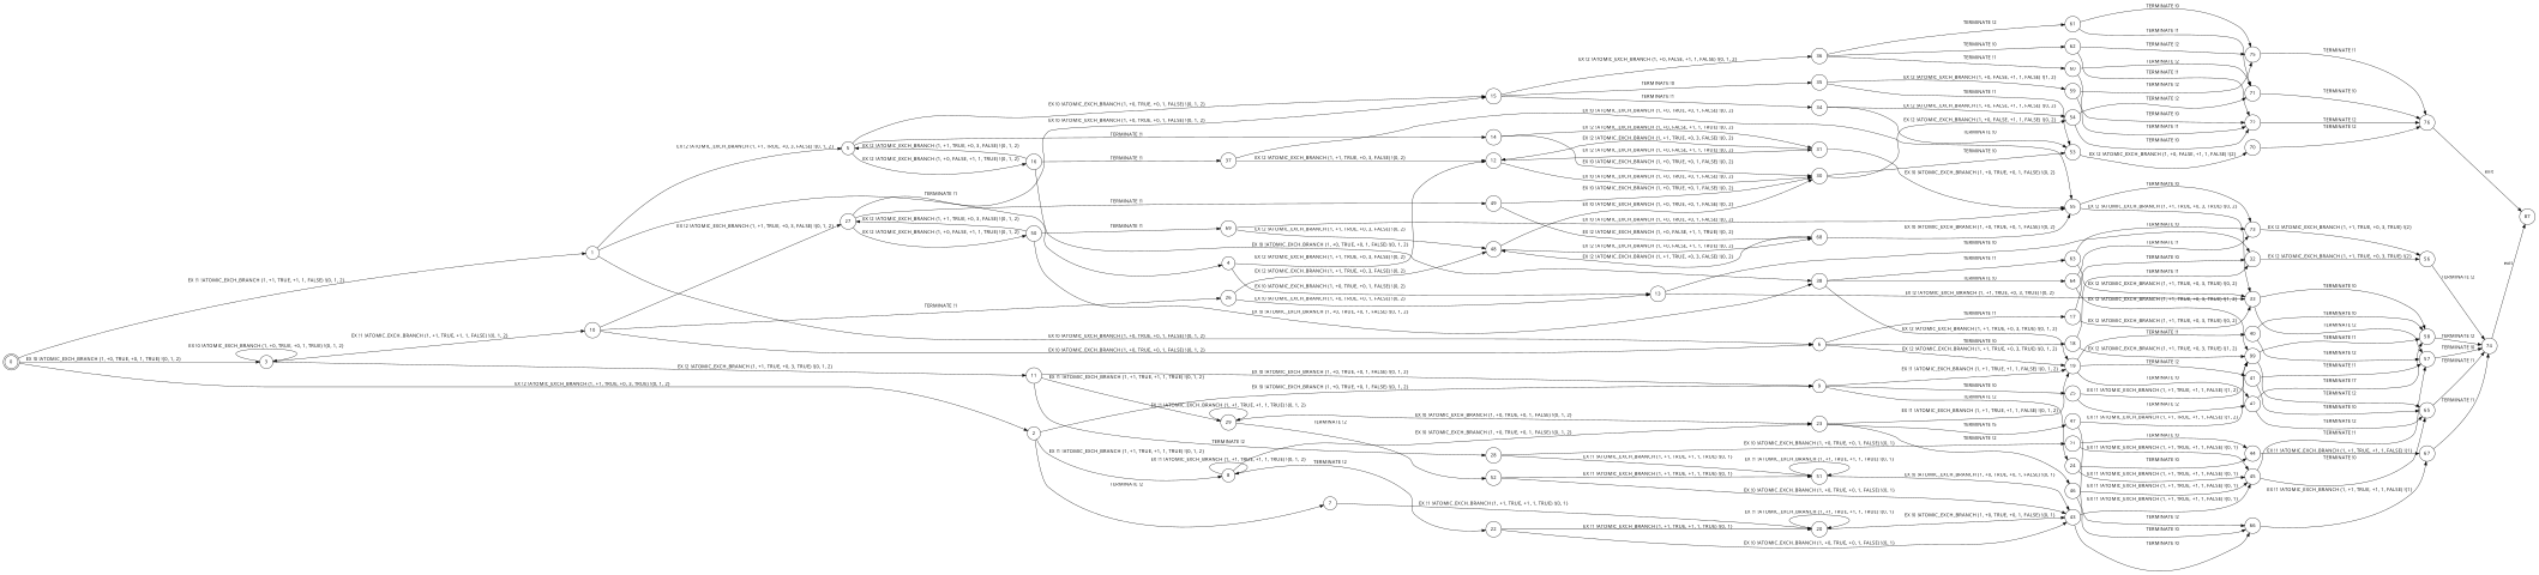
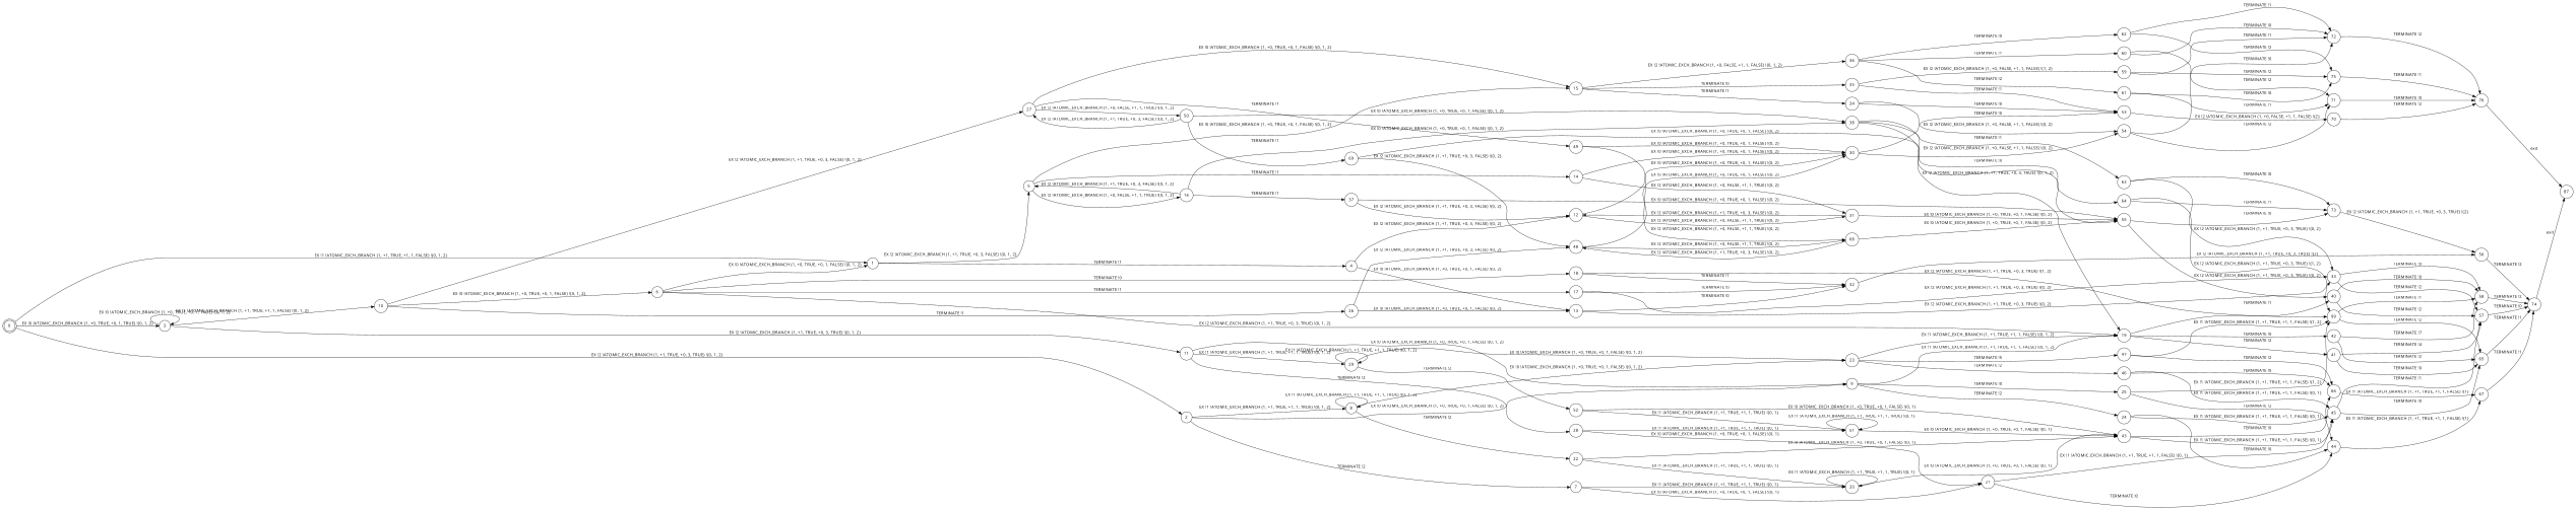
  digraph {
    fontname="Open Sans"
    rankdir=LR
    node [fontname="Open Sans" shape=circle]
    edge [fontname="Open Sans"]
    0 [peripheries=2]
    1
    2
    3
    4
    5
    6
    7
    8
    9
    10
    11
    12
    13
    14
    15
    16
    17
    18
    19
    20
    21
    22
    23
    24
    25
    26
    27
    28
    29
    30
    31
    32
    33
    34
    35
    36
    37
    38
    n40 [label=99]
    40
    41
    42
    43
    44
    45
    46
    47
    48
    49
    50
    51
    52
    53
    54
    55
    56
    57
    58
    59
    60
    61
    62
    63
    64
    65
    66
    67
    68
    69
    70
    71
    72
    73
    74
    75
    76
    n78 [label=87]
    0 -> 1 [label="EX !1 !ATOMIC_EXCH_BRANCH (1, +1, TRUE, +1, 1, FALSE) !{0, 1, 2}"]
    0 -> 2 [label="EX !2 !ATOMIC_EXCH_BRANCH (1, +1, TRUE, +0, 3, TRUE) !{0, 1, 2}"]
    0 -> 3 [label="EX !0 !ATOMIC_EXCH_BRANCH (1, +0, TRUE, +0, 1, TRUE) !{0, 1, 2}"]
    1 -> 4 [label="TERMINATE !1"]
    1 -> 5 [label="EX !2 !ATOMIC_EXCH_BRANCH (1, +1, TRUE, +0, 3, FALSE) !{0, 1, 2}"]
-   1 -> 6 [label="EX !0 !ATOMIC_EXCH_BRANCH (1, +0, TRUE, +0, 1, FALSE) !{0, 1, 2}"]
+   6 -> 1 [label="EX !0 !ATOMIC_EXCH_BRANCH (1, +0, TRUE, +0, 1, FALSE) !{0, 1, 2}"]
    2 -> 7 [label="TERMINATE !2"]
    2 -> 8 [label="EX !1 !ATOMIC_EXCH_BRANCH (1, +1, TRUE, +1, 1, TRUE) !{0, 1, 2}"]
    2 -> 9 [label="EX !0 !ATOMIC_EXCH_BRANCH (1, +0, TRUE, +0, 1, FALSE) !{0, 1, 2}"]
    3 -> 3 [label="EX !0 !ATOMIC_EXCH_BRANCH (1, +0, TRUE, +0, 1, TRUE) !{0, 1, 2}"]
    3 -> 10 [label="EX !1 !ATOMIC_EXCH_BRANCH (1, +1, TRUE, +1, 1, FALSE) !{0, 1, 2}"]
    3 -> 11 [label="EX !2 !ATOMIC_EXCH_BRANCH (1, +1, TRUE, +0, 3, TRUE) !{0, 1, 2}"]
    4 -> 12 [label="EX !2 !ATOMIC_EXCH_BRANCH (1, +1, TRUE, +0, 3, FALSE) !{0, 2}"]
    4 -> 13 [label="EX !0 !ATOMIC_EXCH_BRANCH (1, +0, TRUE, +0, 1, FALSE) !{0, 2}"]
    5 -> 14 [label="TERMINATE !1"]
    5 -> 15 [label="EX !0 !ATOMIC_EXCH_BRANCH (1, +0, TRUE, +0, 1, FALSE) !{0, 1, 2}"]
    5 -> 16 [label="EX !2 !ATOMIC_EXCH_BRANCH (1, +0, FALSE, +1, 1, TRUE) !{0, 1, 2}"]
    6 -> 17 [label="TERMINATE !1"]
    6 -> 18 [label="TERMINATE !0"]
    6 -> 19 [label="EX !2 !ATOMIC_EXCH_BRANCH (1, +1, TRUE, +0, 3, TRUE) !{0, 1, 2}"]
    7 -> 20 [label="EX !1 !ATOMIC_EXCH_BRANCH (1, +1, TRUE, +1, 1, TRUE) !{0, 1}"]
+   7 -> 21 [label="EX !0 !ATOMIC_EXCH_BRANCH (1, +0, TRUE, +0, 1, FALSE) !{0, 1}"]
    8 -> 8 [label="EX !1 !ATOMIC_EXCH_BRANCH (1, +1, TRUE, +1, 1, TRUE) !{0, 1, 2}"]
    8 -> 22 [label="TERMINATE !2"]
    8 -> 23 [label="EX !0 !ATOMIC_EXCH_BRANCH (1, +0, TRUE, +0, 1, FALSE) !{0, 1, 2}"]
    9 -> 19 [label="EX !1 !ATOMIC_EXCH_BRANCH (1, +1, TRUE, +1, 1, FALSE) !{0, 1, 2}"]
    9 -> 24 [label="TERMINATE !2"]
    9 -> 25 [label="TERMINATE !0"]
    10 -> 6 [label="EX !0 !ATOMIC_EXCH_BRANCH (1, +0, TRUE, +0, 1, FALSE) !{0, 1, 2}"]
    10 -> 26 [label="TERMINATE !1"]
    10 -> 27 [label="EX !2 !ATOMIC_EXCH_BRANCH (1, +1, TRUE, +0, 3, FALSE) !{0, 1, 2}"]
    11 -> 9 [label="EX !0 !ATOMIC_EXCH_BRANCH (1, +0, TRUE, +0, 1, FALSE) !{0, 1, 2}"]
    11 -> 28 [label="TERMINATE !2"]
    11 -> 29 [label="EX !1 !ATOMIC_EXCH_BRANCH (1, +1, TRUE, +1, 1, TRUE) !{0, 1, 2}"]
    12 -> 30 [label="EX !0 !ATOMIC_EXCH_BRANCH (1, +0, TRUE, +0, 1, FALSE) !{0, 2}"]
    12 -> 31 [label="EX !2 !ATOMIC_EXCH_BRANCH (1, +0, FALSE, +1, 1, TRUE) !{0, 2}"]
    13 -> 32 [label="TERMINATE !0"]
    13 -> 33 [label="EX !2 !ATOMIC_EXCH_BRANCH (1, +1, TRUE, +0, 3, TRUE) !{0, 2}"]
    14 -> 30 [label="EX !0 !ATOMIC_EXCH_BRANCH (1, +0, TRUE, +0, 1, FALSE) !{0, 2}"]
    14 -> 31 [label="EX !2 !ATOMIC_EXCH_BRANCH (1, +0, FALSE, +1, 1, TRUE) !{0, 2}"]
    15 -> 34 [label="TERMINATE !1"]
    15 -> 35 [label="TERMINATE !0"]
    15 -> 36 [label="EX !2 !ATOMIC_EXCH_BRANCH (1, +0, FALSE, +1, 1, FALSE) !{0, 1, 2}"]
    16 -> 5 [label="EX !2 !ATOMIC_EXCH_BRANCH (1, +1, TRUE, +0, 3, FALSE) !{0, 1, 2}"]
    16 -> 37 [label="TERMINATE !1"]
    16 -> 38 [label="EX !0 !ATOMIC_EXCH_BRANCH (1, +0, TRUE, +0, 1, FALSE) !{0, 1, 2}"]
    17 -> 32 [label="TERMINATE !0"]
    17 -> 33 [label="EX !2 !ATOMIC_EXCH_BRANCH (1, +1, TRUE, +0, 3, TRUE) !{0, 2}"]
    18 -> 32 [label="TERMINATE !1"]
    18 -> n40 [label="EX !2 !ATOMIC_EXCH_BRANCH (1, +1, TRUE, +0, 3, TRUE) !{1, 2}"]
    19 -> 40 [label="TERMINATE !1"]
    19 -> 41 [label="TERMINATE !2"]
    19 -> 42 [label="TERMINATE !0"]
    20 -> 20 [label="EX !1 !ATOMIC_EXCH_BRANCH (1, +1, TRUE, +1, 1, TRUE) !{0, 1}"]
    20 -> 43 [label="EX !0 !ATOMIC_EXCH_BRANCH (1, +0, TRUE, +0, 1, FALSE) !{0, 1}"]
    21 -> 44 [label="TERMINATE !0"]
    21 -> 45 [label="EX !1 !ATOMIC_EXCH_BRANCH (1, +1, TRUE, +1, 1, FALSE) !{0, 1}"]
    22 -> 20 [label="EX !1 !ATOMIC_EXCH_BRANCH (1, +1, TRUE, +1, 1, TRUE) !{0, 1}"]
    22 -> 43 [label="EX !0 !ATOMIC_EXCH_BRANCH (1, +0, TRUE, +0, 1, FALSE) !{0, 1}"]
    23 -> 19 [label="EX !1 !ATOMIC_EXCH_BRANCH (1, +1, TRUE, +1, 1, FALSE) !{0, 1, 2}"]
    23 -> 46 [label="TERMINATE !2"]
    23 -> 47 [label="TERMINATE !5"]
    24 -> 44 [label="TERMINATE !0"]
    24 -> 45 [label="EX !1 !ATOMIC_EXCH_BRANCH (1, +1, TRUE, +1, 1, FALSE) !{0, 1}"]
    25 -> n40 [label="EX !1 !ATOMIC_EXCH_BRANCH (1, +1, TRUE, +1, 1, FALSE) !{1, 2}"]
-   25 -> 42 [label="TERMINATE !2"]
+   25 -> 44 [label="TERMINATE !2"]
    26 -> 13 [label="EX !0 !ATOMIC_EXCH_BRANCH (1, +0, TRUE, +0, 1, FALSE) !{0, 2}"]
    26 -> 48 [label="EX !2 !ATOMIC_EXCH_BRANCH (1, +1, TRUE, +0, 3, FALSE) !{0, 2}"]
    27 -> 15 [label="EX !0 !ATOMIC_EXCH_BRANCH (1, +0, TRUE, +0, 1, FALSE) !{0, 1, 2}"]
    27 -> 49 [label="TERMINATE !1"]
    27 -> 50 [label="EX !2 !ATOMIC_EXCH_BRANCH (1, +0, FALSE, +1, 1, TRUE) !{0, 1, 2}"]
    28 -> 21 [label="EX !0 !ATOMIC_EXCH_BRANCH (1, +0, TRUE, +0, 1, FALSE) !{0, 1}"]
    28 -> 51 [label="EX !1 !ATOMIC_EXCH_BRANCH (1, +1, TRUE, +1, 1, TRUE) !{0, 1}"]
    29 -> 23 [label="EX !0 !ATOMIC_EXCH_BRANCH (1, +0, TRUE, +0, 1, FALSE) !{0, 1, 2}"]
    29 -> 29 [label="EX !1 !ATOMIC_EXCH_BRANCH (1, +1, TRUE, +1, 1, TRUE) !{0, 1, 2}"]
    29 -> 52 [label="TERMINATE !2"]
    30 -> 53 [label="TERMINATE !0"]
    30 -> 54 [label="EX !2 !ATOMIC_EXCH_BRANCH (1, +0, FALSE, +1, 1, FALSE) !{0, 2}"]
    31 -> 12 [label="EX !2 !ATOMIC_EXCH_BRANCH (1, +1, TRUE, +0, 3, FALSE) !{0, 2}"]
    31 -> 55 [label="EX !0 !ATOMIC_EXCH_BRANCH (1, +0, TRUE, +0, 1, FALSE) !{0, 2}"]
    32 -> 56 [label="EX !2 !ATOMIC_EXCH_BRANCH (1, +1, TRUE, +0, 3, TRUE) !{2}"]
    33 -> 57 [label="TERMINATE !2"]
    33 -> 58 [label="TERMINATE !0"]
    34 -> 53 [label="TERMINATE !0"]
    34 -> 54 [label="EX !2 !ATOMIC_EXCH_BRANCH (1, +0, FALSE, +1, 1, FALSE) !{0, 2}"]
    35 -> 53 [label="TERMINATE !1"]
    35 -> 59 [label="EX !2 !ATOMIC_EXCH_BRANCH (1, +0, FALSE, +1, 1, FALSE) !{1, 2}"]
    36 -> 60 [label="TERMINATE !1"]
    36 -> 61 [label="TERMINATE !2"]
    36 -> 62 [label="TERMINATE !0"]
    37 -> 12 [label="EX !2 !ATOMIC_EXCH_BRANCH (1, +1, TRUE, +0, 3, FALSE) !{0, 2}"]
    37 -> 55 [label="EX !0 !ATOMIC_EXCH_BRANCH (1, +0, TRUE, +0, 1, FALSE) !{0, 2}"]
    38 -> 19 [label="EX !2 !ATOMIC_EXCH_BRANCH (1, +1, TRUE, +0, 3, TRUE) !{0, 1, 2}"]
    38 -> 63 [label="TERMINATE !1"]
    38 -> 64 [label="TERMINATE !0"]
    n40 -> 58 [label="TERMINATE !1"]
    n40 -> 65 [label="TERMINATE !2"]
    40 -> 57 [label="TERMINATE !2"]
    40 -> 58 [label="TERMINATE !0"]
-   41 -> 57 [label="TERMINATE !1"]
+   41 -> 57 [label="TERMINATE !4"]
    41 -> 65 [label="TERMINATE !0"]
    42 -> 58 [label="TERMINATE !7"]
    42 -> 65 [label="TERMINATE !2"]
    43 -> 45 [label="EX !1 !ATOMIC_EXCH_BRANCH (1, +1, TRUE, +1, 1, FALSE) !{0, 1}"]
    43 -> 66 [label="TERMINATE !0"]
    44 -> 67 [label="EX !1 !ATOMIC_EXCH_BRANCH (1, +1, TRUE, +1, 1, FALSE) !{1}"]
    45 -> 57 [label="TERMINATE !1"]
    45 -> 65 [label="TERMINATE !0"]
    46 -> 45 [label="EX !1 !ATOMIC_EXCH_BRANCH (1, +1, TRUE, +1, 1, FALSE) !{0, 1}"]
    46 -> 66 [label="TERMINATE !0"]
    47 -> n40 [label="EX !1 !ATOMIC_EXCH_BRANCH (1, +1, TRUE, +1, 1, FALSE) !{1, 2}"]
    47 -> 66 [label="TERMINATE !2"]
    48 -> 30 [label="EX !0 !ATOMIC_EXCH_BRANCH (1, +0, TRUE, +0, 1, FALSE) !{0, 2}"]
    48 -> 68 [label="EX !2 !ATOMIC_EXCH_BRANCH (1, +0, FALSE, +1, 1, TRUE) !{0, 2}"]
    49 -> 30 [label="EX !0 !ATOMIC_EXCH_BRANCH (1, +0, TRUE, +0, 1, FALSE) !{0, 2}"]
    49 -> 68 [label="EX !2 !ATOMIC_EXCH_BRANCH (1, +0, FALSE, +1, 1, TRUE) !{0, 2}"]
    50 -> 27 [label="EX !2 !ATOMIC_EXCH_BRANCH (1, +1, TRUE, +0, 3, FALSE) !{0, 1, 2}"]
    50 -> 38 [label="EX !0 !ATOMIC_EXCH_BRANCH (1, +0, TRUE, +0, 1, FALSE) !{0, 1, 2}"]
    50 -> 69 [label="TERMINATE !1"]
    51 -> 43 [label="EX !0 !ATOMIC_EXCH_BRANCH (1, +0, TRUE, +0, 1, FALSE) !{0, 1}"]
    51 -> 51 [label="EX !1 !ATOMIC_EXCH_BRANCH (1, +1, TRUE, +1, 1, TRUE) !{0, 1}"]
    52 -> 43 [label="EX !0 !ATOMIC_EXCH_BRANCH (1, +0, TRUE, +0, 1, FALSE) !{0, 1}"]
    52 -> 51 [label="EX !1 !ATOMIC_EXCH_BRANCH (1, +1, TRUE, +1, 1, TRUE) !{0, 1}"]
    53 -> 70 [label="EX !2 !ATOMIC_EXCH_BRANCH (1, +0, FALSE, +1, 1, FALSE) !{2}"]
    54 -> 71 [label="TERMINATE !2"]
    54 -> 72 [label="TERMINATE !0"]
-   55 -> 33 [label="EX !2 !ATOMIC_EXCH_BRANCH (1, +1, TRUE, +0, 3, TRUE) !{0, 2}"]
+   55 -> 40 [label="EX !2 !ATOMIC_EXCH_BRANCH (1, +1, TRUE, +0, 3, TRUE) !{0, 2}"]
    55 -> 73 [label="TERMINATE !0"]
    56 -> 74 [label="TERMINATE !2"]
    57 -> 74 [label="TERMINATE !0"]
    58 -> 74 [label="TERMINATE !2"]
    59 -> 72 [label="TERMINATE !1"]
    59 -> 75 [label="TERMINATE !2"]
    60 -> 71 [label="TERMINATE !2"]
    60 -> 72 [label="TERMINATE !0"]
    61 -> 71 [label="TERMINATE !1"]
    61 -> 75 [label="TERMINATE !0"]
    62 -> 72 [label="TERMINATE !1"]
    62 -> 75 [label="TERMINATE !2"]
    63 -> 33 [label="EX !2 !ATOMIC_EXCH_BRANCH (1, +1, TRUE, +0, 3, TRUE) !{0, 2}"]
    63 -> 73 [label="TERMINATE !0"]
    64 -> n40 [label="EX !2 !ATOMIC_EXCH_BRANCH (1, +1, TRUE, +0, 3, TRUE) !{1, 2}"]
    64 -> 73 [label="TERMINATE !1"]
    65 -> 74 [label="TERMINATE !1"]
    66 -> 67 [label="EX !1 !ATOMIC_EXCH_BRANCH (1, +1, TRUE, +1, 1, FALSE) !{1}"]
    67 -> 74 [label="TERMINATE !1"]
    68 -> 48 [label="EX !2 !ATOMIC_EXCH_BRANCH (1, +1, TRUE, +0, 3, FALSE) !{0, 2}"]
    68 -> 55 [label="EX !0 !ATOMIC_EXCH_BRANCH (1, +0, TRUE, +0, 1, FALSE) !{0, 2}"]
    69 -> 48 [label="EX !2 !ATOMIC_EXCH_BRANCH (1, +1, TRUE, +0, 3, FALSE) !{0, 2}"]
    69 -> 55 [label="EX !0 !ATOMIC_EXCH_BRANCH (1, +0, TRUE, +0, 1, FALSE) !{0, 2}"]
    70 -> 76 [label="TERMINATE !2"]
    71 -> 76 [label="TERMINATE !0"]
    72 -> 76 [label="TERMINATE !2"]
    73 -> 56 [label="EX !2 !ATOMIC_EXCH_BRANCH (1, +1, TRUE, +0, 3, TRUE) !{2}"]
    74 -> n78 [label=exit]
    75 -> 76 [label="TERMINATE !1"]
    76 -> n78 [label=exit]
  }
